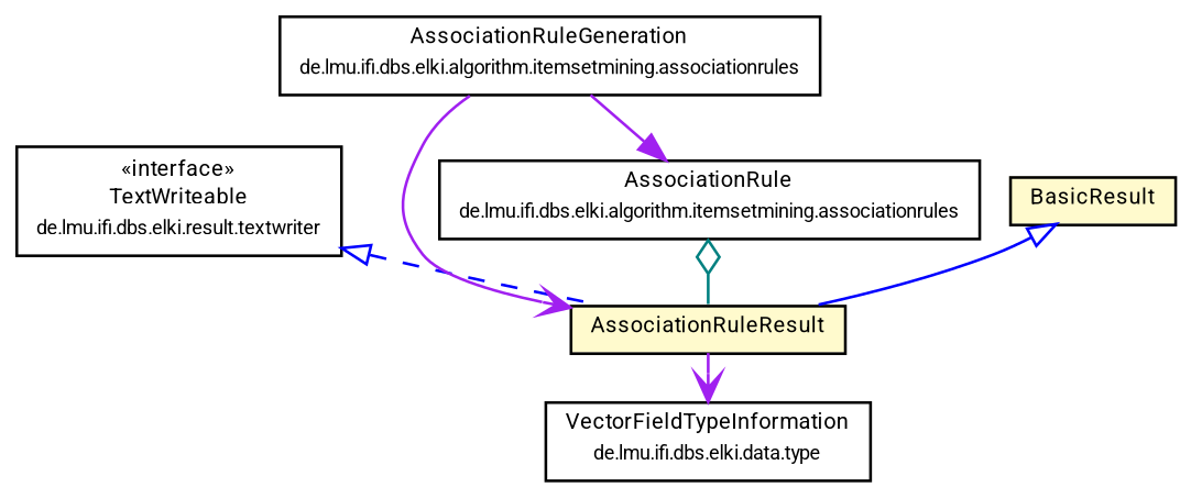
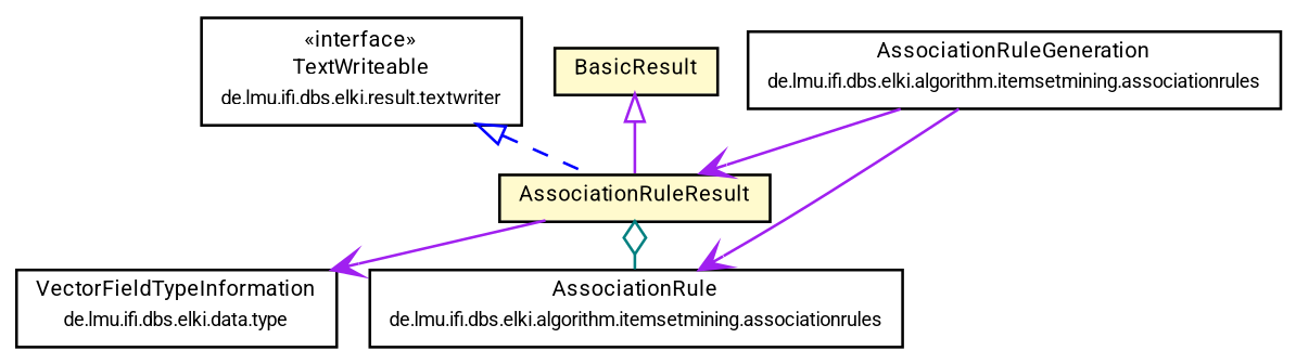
  digraph {
    nodesep=0.15
    rankdir=TB
    ranksep=0.25
    node [fontcolor=black fontname=Roboto fontsize=8 margin=0 shape=plaintext]
    edge [color=purple fontname=Roboto fontsize=7 labelfontname=Roboto labelfontsize=7 weight=1 arrowhead=open]
    n1 [height=0 label=<<table title="de.lmu.ifi.dbs.elki.result.textwriter.TextWriteable" border="0" cellborder="1" cellspacing="0" cellpadding="2" href="textwriter/TextWriteable.html" target="_parent"> 		<tr><td><table border="0" cellspacing="0" cellpadding="1"> 		<tr><td align="center" balign="center"> &#171;interface&#187; </td></tr> 		<tr><td align="center" balign="center"> <font face="Roboto">TextWriteable</font> </td></tr> 		<tr><td align="center" balign="center"> <font face="Roboto" point-size="7.0">de.lmu.ifi.dbs.elki.result.textwriter</font> </td></tr> 		</table></td></tr> 		</table>> width=0]
    n2 [height=0 label=<<table title="de.lmu.ifi.dbs.elki.result.AssociationRuleResult" border="0" cellborder="1" cellspacing="0" cellpadding="2" bgcolor="lemonChiffon" href="AssociationRuleResult.html" target="_parent"> 		<tr><td><table border="0" cellspacing="0" cellpadding="1"> 		<tr><td align="center" balign="center"> <font face="Roboto">AssociationRuleResult</font> </td></tr> 		</table></td></tr> 		</table>> width=0]
    n3 [height=0 label=<<table title="de.lmu.ifi.dbs.elki.data.type.VectorFieldTypeInformation" border="0" cellborder="1" cellspacing="0" cellpadding="2" href="../data/type/VectorFieldTypeInformation.html" target="_parent"> 		<tr><td><table border="0" cellspacing="0" cellpadding="1"> 		<tr><td align="center" balign="center"> <font face="Roboto">VectorFieldTypeInformation</font> </td></tr> 		<tr><td align="center" balign="center"> <font face="Roboto" point-size="7.0">de.lmu.ifi.dbs.elki.data.type</font> </td></tr> 		</table></td></tr> 		</table>> width=0]
    n4 [height=0 label=<<table title="de.lmu.ifi.dbs.elki.algorithm.itemsetmining.associationrules.AssociationRule" border="0" cellborder="1" cellspacing="0" cellpadding="2" href="../algorithm/itemsetmining/associationrules/AssociationRule.html" target="_parent"> 		<tr><td><table border="0" cellspacing="0" cellpadding="1"> 		<tr><td align="center" balign="center"> <font face="Roboto">AssociationRule</font> </td></tr> 		<tr><td align="center" balign="center"> <font face="Roboto" point-size="7.0">de.lmu.ifi.dbs.elki.algorithm.itemsetmining.associationrules</font> </td></tr> 		</table></td></tr> 		</table>> width=0]
    n5 [height=0 label=<<table title="de.lmu.ifi.dbs.elki.result.BasicResult" border="0" cellborder="1" cellspacing="0" cellpadding="2" bgcolor="LemonChiffon" href="BasicResult.html" target="_parent"> 		<tr><td><table border="0" cellspacing="0" cellpadding="1"> 		<tr><td align="center" balign="center"> <font face="Roboto">BasicResult</font> </td></tr> 		</table></td></tr> 		</table>> width=0]
    n6 [height=0 label=<<table title="de.lmu.ifi.dbs.elki.algorithm.itemsetmining.associationrules.AssociationRuleGeneration" border="0" cellborder="1" cellspacing="0" cellpadding="2" href="../algorithm/itemsetmining/associationrules/AssociationRuleGeneration.html" target="_parent"> 		<tr><td><table border="0" cellspacing="0" cellpadding="1"> 		<tr><td align="center" balign="center"> <font face="Roboto">AssociationRuleGeneration</font> </td></tr> 		<tr><td align="center" balign="center"> <font face="Roboto" point-size="7.0">de.lmu.ifi.dbs.elki.algorithm.itemsetmining.associationrules</font> </td></tr> 		</table></td></tr> 		</table>> width=0]
    n1 -> n2 [arrowtail=empty color=blue dir=back style=dashed weight=9 arrowhead=""]
    n2 -> n3
-   n4 -> n2 [arrowhead=none arrowtail=ediamond color=teal dir=back weight=4]
-   n5 -> n2 [arrowtail=empty color=blue dir=back weight=10 arrowhead=""]
+   n2 -> n4 [arrowhead=none arrowtail=ediamond color=teal dir=back weight=4]
+   n5 -> n2 [arrowtail=empty dir=back weight=10 arrowhead=""]
    n6 -> n2
-   n6 -> n4 [arrowhead=normal]
+   n6 -> n4
  }
